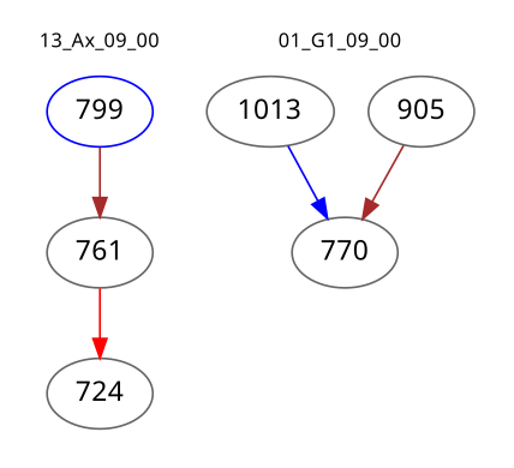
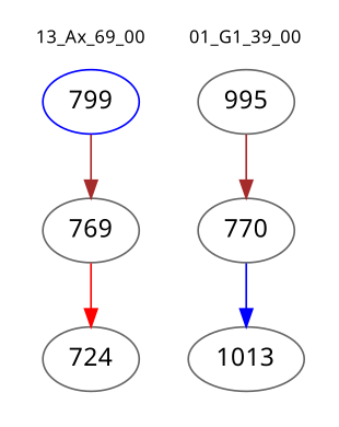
  digraph {
    fontname="Noto Sans"
    node [color=gray40 fontname="Noto Sans"]
    edge [color=brown fontname="Noto Sans"]
    n1 [color=blue label=799]
-   n2 [label=761]
+   n2 [label=769]
    n3 [label=724]
-   n4 [label=905]
+   n4 [label=995]
    n5 [label=770]
    n6 [label=1013]
    subgraph cluster_1 {
      color=white
      fontsize=10
-     label="13_Ax_09_00"
+     label="13_Ax_69_00"
      n1
      n2
      n3
    }
    subgraph cluster_2 {
      color=white
      fontsize=10
-     label="01_G1_09_00"
+     label="01_G1_39_00"
      n4
      n5
      n6
    }
    n1 -> n2
    n2 -> n3 [color=red]
    n4 -> n5
-   n6 -> n5 [color=blue]
+   n5 -> n6 [color=blue]
  }
